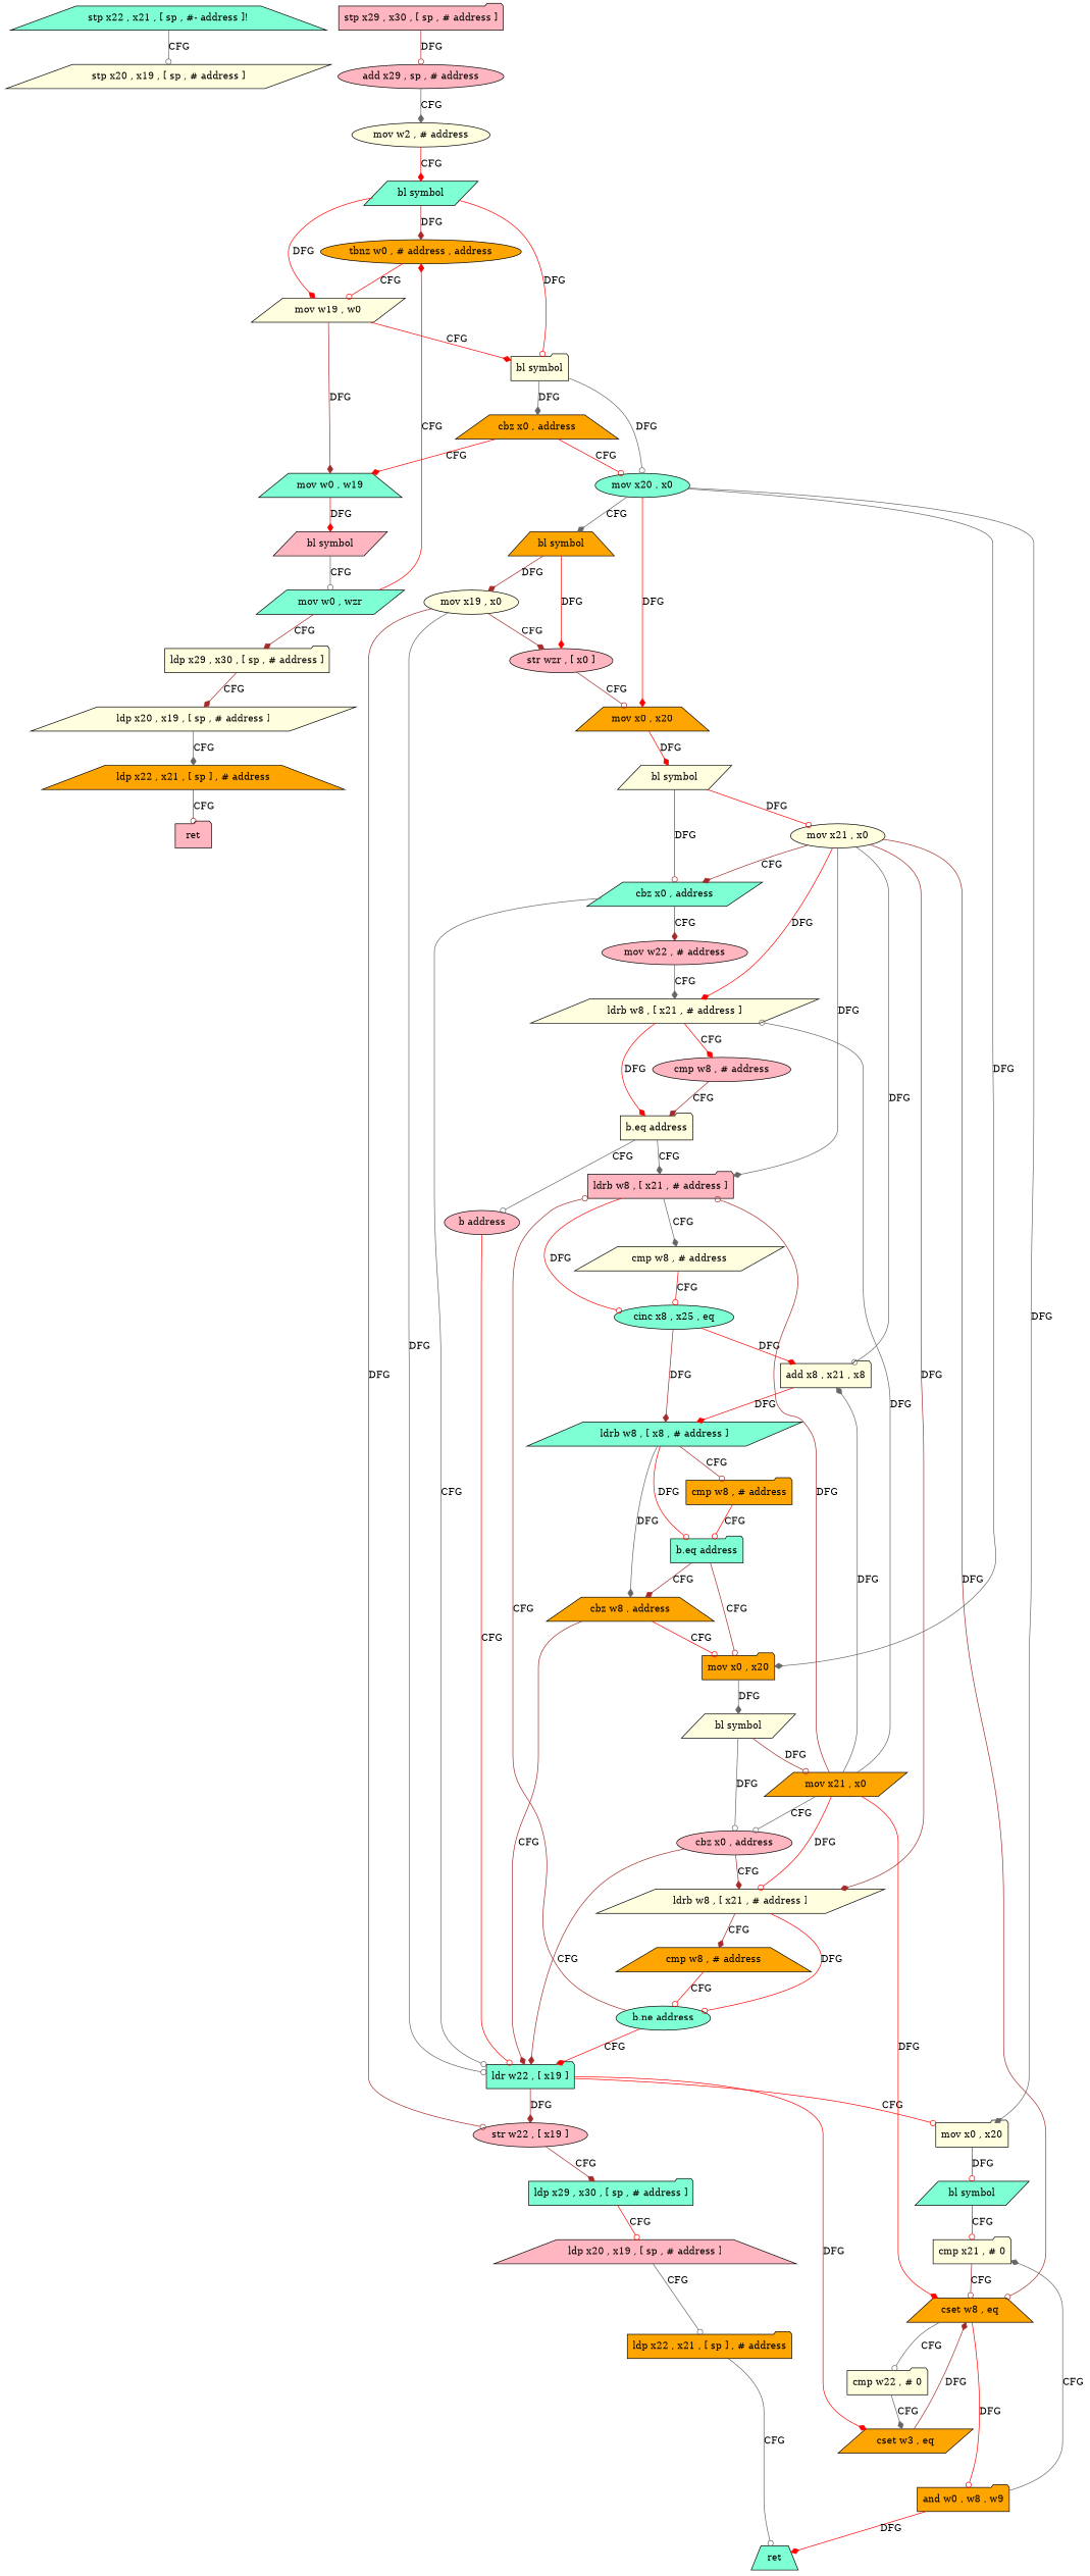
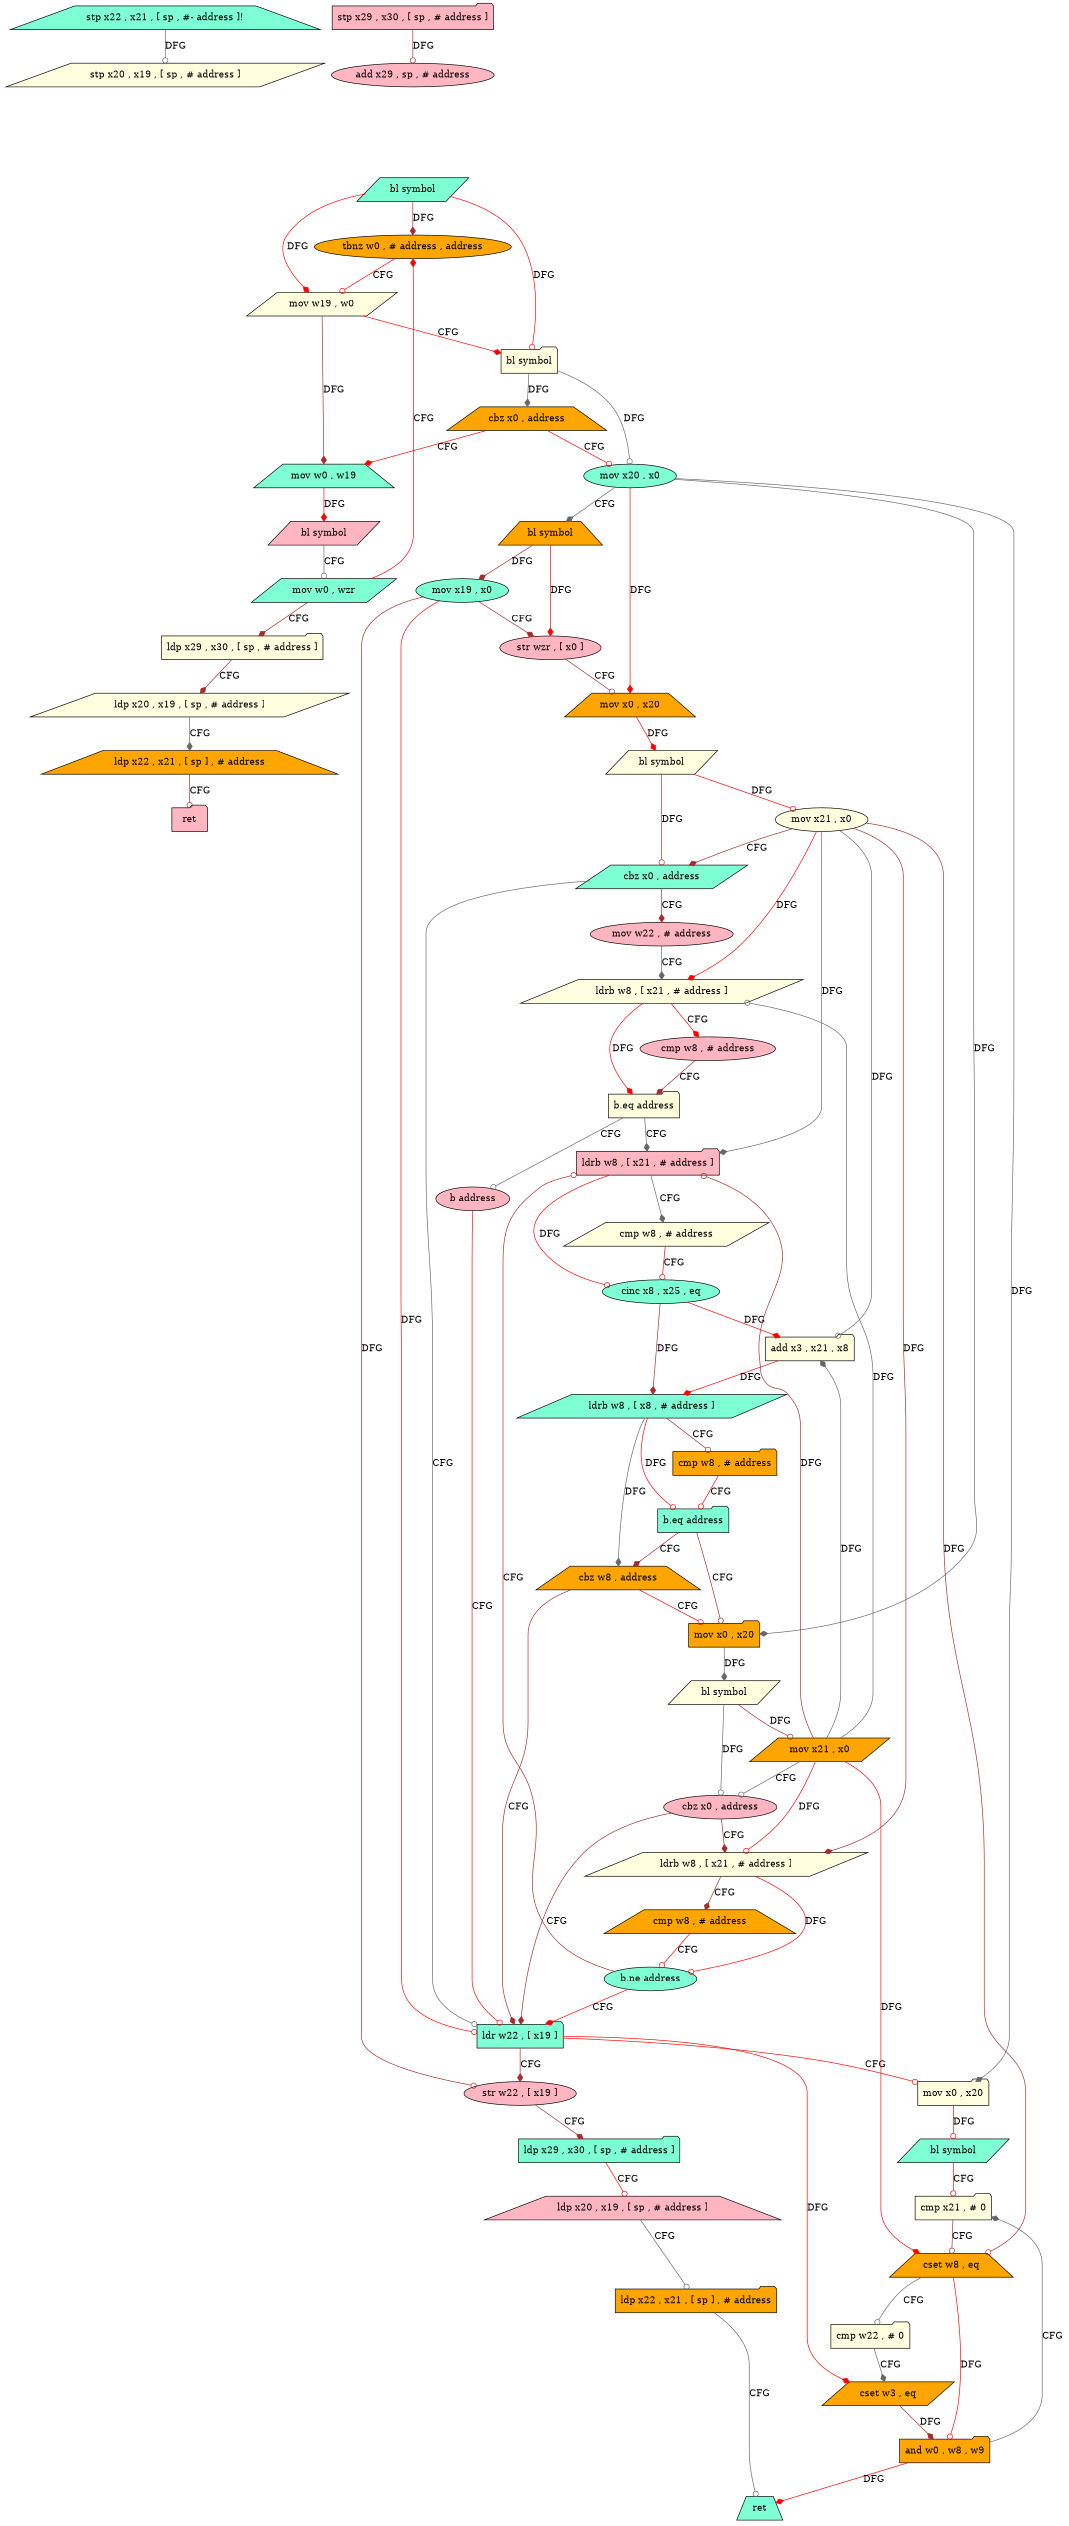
  digraph {
    node [fillcolor=lightyellow shape=folder style=filled]
    edge [arrowhead=diamond color=red]
    n1 [fillcolor=aquamarine label="stp x22 , x21 , [ sp , #- address ]!" shape=trapezium]
    n2 [label="stp x20 , x19 , [ sp , # address ]" shape=parallelogram]
    n3 [fillcolor=lightpink label="stp x29 , x30 , [ sp , # address ]"]
    n4 [fillcolor=lightpink label="add x29 , sp , # address" shape=ellipse]
-   n5 [label="mov w2 , # address" shape=ellipse]
    n6 [fillcolor=aquamarine label="bl symbol" shape=parallelogram]
    n7 [fillcolor=orange label="tbnz w0 , # address , address" shape=ellipse]
    n8 [label="mov w19 , w0" shape=parallelogram]
    n9 [label="bl symbol"]
    n10 [fillcolor=aquamarine label="mov w0 , w19" shape=trapezium]
    n11 [fillcolor=orange label="cbz x0 , address" shape=trapezium]
    n12 [fillcolor=aquamarine label="mov x20 , x0" shape=ellipse]
    n13 [fillcolor=aquamarine label="mov w0 , wzr" shape=parallelogram]
    n14 [label="ldp x29 , x30 , [ sp , # address ]"]
    n15 [label="ldp x20 , x19 , [ sp , # address ]" shape=parallelogram]
    n16 [fillcolor=lightpink label="bl symbol" shape=parallelogram]
    n17 [fillcolor=orange label="ldp x22 , x21 , [ sp ] , # address" shape=trapezium]
    n18 [fillcolor=lightpink label=ret]
    n19 [fillcolor=orange label="bl symbol" shape=trapezium]
    n20 [fillcolor=orange label="mov x0 , x20" shape=trapezium]
    n21 [label="mov x0 , x20"]
    n22 [fillcolor=orange label="mov x0 , x20"]
-   n23 [label="mov x19 , x0" shape=ellipse]
+   n23 [fillcolor=aquamarine label="mov x19 , x0" shape=ellipse]
    n24 [fillcolor=lightpink label="str wzr , [ x0 ]" shape=ellipse]
    n25 [label="bl symbol" shape=parallelogram]
    n26 [fillcolor=aquamarine label="bl symbol" shape=parallelogram]
    n27 [label="bl symbol" shape=parallelogram]
    n28 [fillcolor=aquamarine label="ldr w22 , [ x19 ]"]
    n29 [fillcolor=lightpink label="str w22 , [ x19 ]" shape=ellipse]
    n30 [fillcolor=orange label="cset w3 , eq" shape=parallelogram]
    n31 [fillcolor=aquamarine label="ldp x29 , x30 , [ sp , # address ]"]
    n32 [label="mov x21 , x0" shape=ellipse]
    n33 [fillcolor=aquamarine label="cbz x0 , address" shape=parallelogram]
    n34 [fillcolor=orange label="cset w8 , eq" shape=trapezium]
    n35 [label="ldrb w8 , [ x21 , # address ]" shape=parallelogram]
    n36 [fillcolor=lightpink label="ldrb w8 , [ x21 , # address ]"]
-   n37 [label="add x8 , x21 , x8"]
+   n37 [label="add x3 , x21 , x8"]
    n38 [label="ldrb w8 , [ x21 , # address ]" shape=parallelogram]
    n39 [fillcolor=lightpink label="mov w22 , # address" shape=ellipse]
    n40 [label="cmp w22 , # 0"]
    n41 [fillcolor=orange label="and w0 , w8 , w9"]
    n42 [fillcolor=lightpink label="cmp w8 , # address" shape=ellipse]
    n43 [label="b.eq address"]
    n44 [label="cmp w8 , # address" shape=parallelogram]
    n45 [fillcolor=aquamarine label="cinc x8 , x25 , eq" shape=ellipse]
    n46 [fillcolor=aquamarine label="ldrb w8 , [ x8 , # address ]" shape=parallelogram]
    n47 [fillcolor=orange label="cmp w8 , # address" shape=trapezium]
    n48 [fillcolor=aquamarine label="b.ne address" shape=ellipse]
    n49 [label="cmp x21 , # 0"]
    n50 [fillcolor=aquamarine label=ret shape=trapezium]
    n51 [fillcolor=lightpink label="ldp x20 , x19 , [ sp , # address ]" shape=trapezium]
    n52 [fillcolor=orange label="ldp x22 , x21 , [ sp ] , # address"]
    n53 [fillcolor=lightpink label="b address" shape=ellipse]
    n54 [fillcolor=orange label="cmp w8 , # address"]
    n55 [fillcolor=aquamarine label="b.eq address"]
    n56 [fillcolor=orange label="cbz w8 , address" shape=trapezium]
    n57 [fillcolor=orange label="mov x21 , x0" shape=parallelogram]
    n58 [fillcolor=lightpink label="cbz x0 , address" shape=ellipse]
-   n1 -> n2 [arrowhead=odot color=gray40 label=CFG]
+   n1 -> n2 [arrowhead=odot color=gray40 label=DFG]
    n3 -> n4 [arrowhead=odot color=brown label=DFG]
-   n4 -> n5 [color=gray40 label=CFG]
-   n5 -> n6 [label=CFG]
    n6 -> n7 [color=brown label=DFG]
    n6 -> n8 [label=DFG]
    n6 -> n9 [arrowhead=odot label=DFG]
    n7 -> n8 [arrowhead=odot label=CFG]
    n8 -> n9 [label=CFG]
    n8 -> n10 [color=brown label=DFG]
    n9 -> n11 [color=gray40 label=DFG]
    n9 -> n12 [arrowhead=odot color=gray40 label=DFG]
    n10 -> n16 [label=DFG]
    n11 -> n10 [label=CFG]
    n11 -> n12 [arrowhead=odot label=CFG]
    n12 -> n19 [color=gray40 label=CFG]
    n12 -> n20 [label=DFG]
    n12 -> n21 [color=gray40 label=DFG]
    n12 -> n22 [color=gray40 label=DFG]
    n13 -> n7 [label=CFG]
    n13 -> n14 [color=brown label=CFG]
    n14 -> n15 [color=brown label=CFG]
    n15 -> n17 [color=gray40 label=CFG]
    n16 -> n13 [arrowhead=odot color=gray40 label=CFG]
    n17 -> n18 [arrowhead=odot color=brown label=CFG]
    n19 -> n23 [color=brown label=DFG]
    n19 -> n24 [label=DFG]
    n20 -> n25 [label=DFG]
    n21 -> n26 [arrowhead=odot label=DFG]
    n22 -> n27 [color=gray40 label=DFG]
    n23 -> n24 [color=brown label=CFG]
-   n23 -> n28 [arrowhead=odot color=gray40 label=DFG]
+   n23 -> n28 [arrowhead=odot label=DFG]
    n23 -> n29 [arrowhead=odot color=brown label=DFG]
    n24 -> n20 [arrowhead=odot color=brown label=CFG]
    n25 -> n32 [arrowhead=odot label=DFG]
    n25 -> n33 [arrowhead=odot color=brown label=DFG]
    n26 -> n49 [arrowhead=odot label=CFG]
    n27 -> n57 [arrowhead=odot color=brown label=DFG]
    n27 -> n58 [arrowhead=odot color=gray40 label=DFG]
    n28 -> n21 [arrowhead=odot label=CFG]
-   n28 -> n29 [color=brown label=DFG]
+   n28 -> n29 [color=brown label=CFG]
    n28 -> n30 [label=DFG]
    n29 -> n31 [color=brown label=CFG]
-   n30 -> n34 [color=brown label=DFG]
+   n30 -> n41 [color=brown label=DFG]
    n31 -> n51 [arrowhead=odot label=CFG]
    n32 -> n33 [color=brown label=CFG]
    n32 -> n34 [arrowhead=odot color=brown label=DFG]
    n32 -> n35 [label=DFG]
    n32 -> n36 [color=gray40 label=DFG]
    n32 -> n37 [arrowhead=odot color=gray40 label=DFG]
    n32 -> n38 [color=brown label=DFG]
    n33 -> n28 [arrowhead=odot color=gray40 label=CFG]
    n33 -> n39 [color=brown label=CFG]
    n34 -> n40 [arrowhead=odot color=gray40 label=CFG]
    n34 -> n41 [arrowhead=odot label=DFG]
    n35 -> n42 [label=CFG]
    n35 -> n43 [label=DFG]
    n36 -> n44 [color=gray40 label=CFG]
    n36 -> n45 [arrowhead=odot label=DFG]
    n37 -> n46 [label=DFG]
    n38 -> n47 [color=brown label=CFG]
    n38 -> n48 [arrowhead=odot label=DFG]
    n39 -> n35 [color=gray40 label=CFG]
    n40 -> n30 [color=gray40 label=CFG]
    n41 -> n49 [color=gray40 label=CFG]
    n41 -> n50 [label=DFG]
    n42 -> n43 [color=brown label=CFG]
    n43 -> n36 [color=gray40 label=CFG]
    n43 -> n53 [arrowhead=odot color=gray40 label=CFG]
    n44 -> n45 [arrowhead=odot label=CFG]
    n45 -> n37 [label=DFG]
    n45 -> n46 [color=brown label=DFG]
    n46 -> n54 [arrowhead=odot color=brown label=CFG]
    n46 -> n55 [arrowhead=odot label=DFG]
    n46 -> n56 [color=gray40 label=DFG]
    n47 -> n48 [arrowhead=odot label=CFG]
    n48 -> n28 [label=CFG]
    n48 -> n36 [arrowhead=odot color=brown label=CFG]
    n49 -> n34 [arrowhead=odot color=brown label=CFG]
    n51 -> n52 [arrowhead=odot color=gray40 label=CFG]
    n52 -> n50 [arrowhead=odot color=gray40 label=CFG]
    n53 -> n28 [arrowhead=odot label=CFG]
    n54 -> n55 [arrowhead=odot label=CFG]
    n55 -> n22 [arrowhead=odot color=brown label=CFG]
    n55 -> n56 [color=brown label=CFG]
    n56 -> n22 [arrowhead=odot label=CFG]
    n56 -> n28 [color=brown label=CFG]
    n57 -> n34 [label=DFG]
    n57 -> n35 [arrowhead=odot color=gray40 label=DFG]
    n57 -> n36 [arrowhead=odot color=brown label=DFG]
    n57 -> n37 [color=gray40 label=DFG]
    n57 -> n38 [arrowhead=odot label=DFG]
    n57 -> n58 [arrowhead=odot color=gray40 label=CFG]
    n58 -> n28 [color=brown label=CFG]
    n58 -> n38 [color=brown label=CFG]
  }
